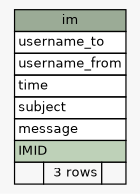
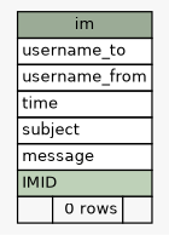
  digraph {
    bgcolor="#f7f7f7"
    fontname=Helvetica
    fontsize=11
    nodesep=0.18
    rankdir=RL
    ranksep=0.46
-   n1 [fontname=Helvetica fontsize=11 label=<     <TABLE BORDER="0" CELLBORDER="1" CELLSPACING="0" BGCOLOR="#ffffff">       <TR><TD COLSPAN="3" BGCOLOR="#9bab96" ALIGN="CENTER">im</TD></TR>       <TR><TD PORT="username_to" COLSPAN="3" ALIGN="LEFT">username_to</TD></TR>       <TR><TD PORT="username_from" COLSPAN="3" ALIGN="LEFT">username_from</TD></TR>       <TR><TD PORT="time" COLSPAN="3" ALIGN="LEFT">time</TD></TR>       <TR><TD PORT="subject" COLSPAN="3" ALIGN="LEFT">subject</TD></TR>       <TR><TD PORT="message" COLSPAN="3" ALIGN="LEFT">message</TD></TR>       <TR><TD PORT="IMID" COLSPAN="3" BGCOLOR="#bed1b8" ALIGN="LEFT">IMID</TD></TR>       <TR><TD ALIGN="LEFT" BGCOLOR="#f7f7f7">  </TD><TD ALIGN="RIGHT" BGCOLOR="#f7f7f7">3 rows</TD><TD ALIGN="RIGHT" BGCOLOR="#f7f7f7">  </TD></TR>     </TABLE>> shape=plaintext]
+   n1 [fontname=Helvetica fontsize=11 label=<     <TABLE BORDER="0" CELLBORDER="1" CELLSPACING="0" BGCOLOR="#ffffff">       <TR><TD COLSPAN="3" BGCOLOR="#9bab96" ALIGN="CENTER">im</TD></TR>       <TR><TD PORT="username_to" COLSPAN="3" ALIGN="LEFT">username_to</TD></TR>       <TR><TD PORT="username_from" COLSPAN="3" ALIGN="LEFT">username_from</TD></TR>       <TR><TD PORT="time" COLSPAN="3" ALIGN="LEFT">time</TD></TR>       <TR><TD PORT="subject" COLSPAN="3" ALIGN="LEFT">subject</TD></TR>       <TR><TD PORT="message" COLSPAN="3" ALIGN="LEFT">message</TD></TR>       <TR><TD PORT="IMID" COLSPAN="3" BGCOLOR="#bed1b8" ALIGN="LEFT">IMID</TD></TR>       <TR><TD ALIGN="LEFT" BGCOLOR="#f7f7f7">  </TD><TD ALIGN="RIGHT" BGCOLOR="#f7f7f7">0 rows</TD><TD ALIGN="RIGHT" BGCOLOR="#f7f7f7">  </TD></TR>     </TABLE>> shape=plaintext]
  }
